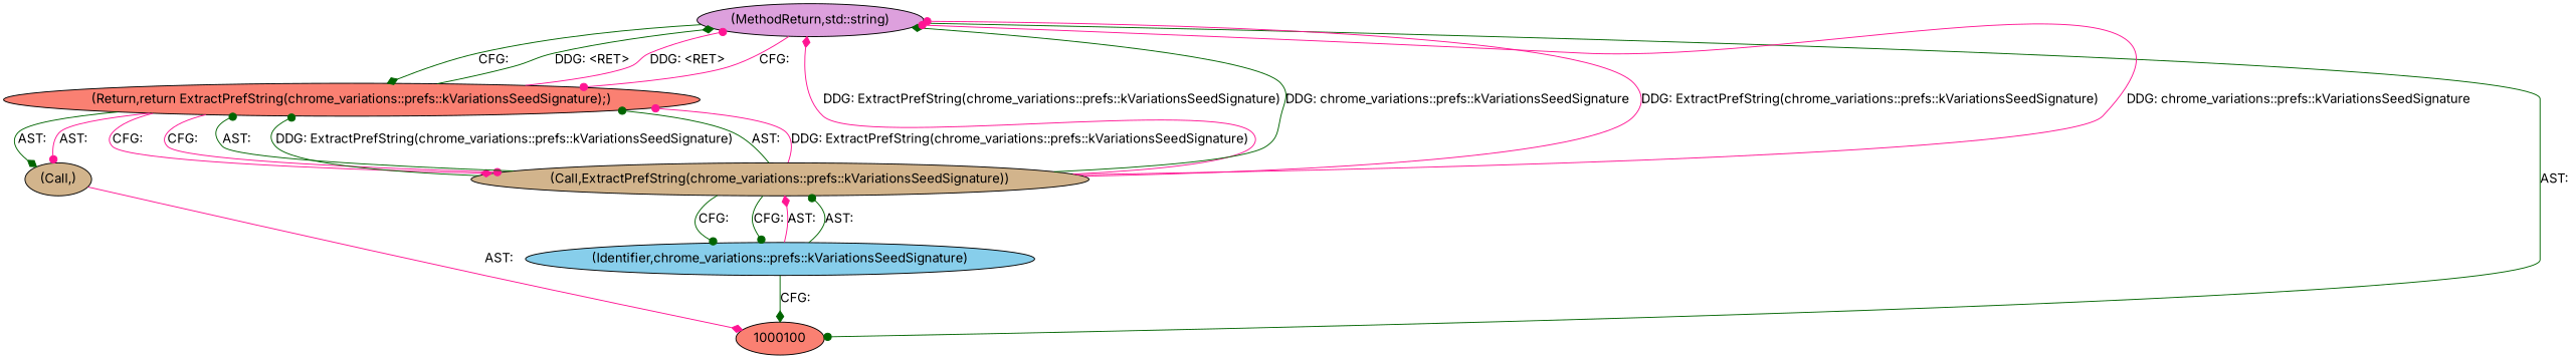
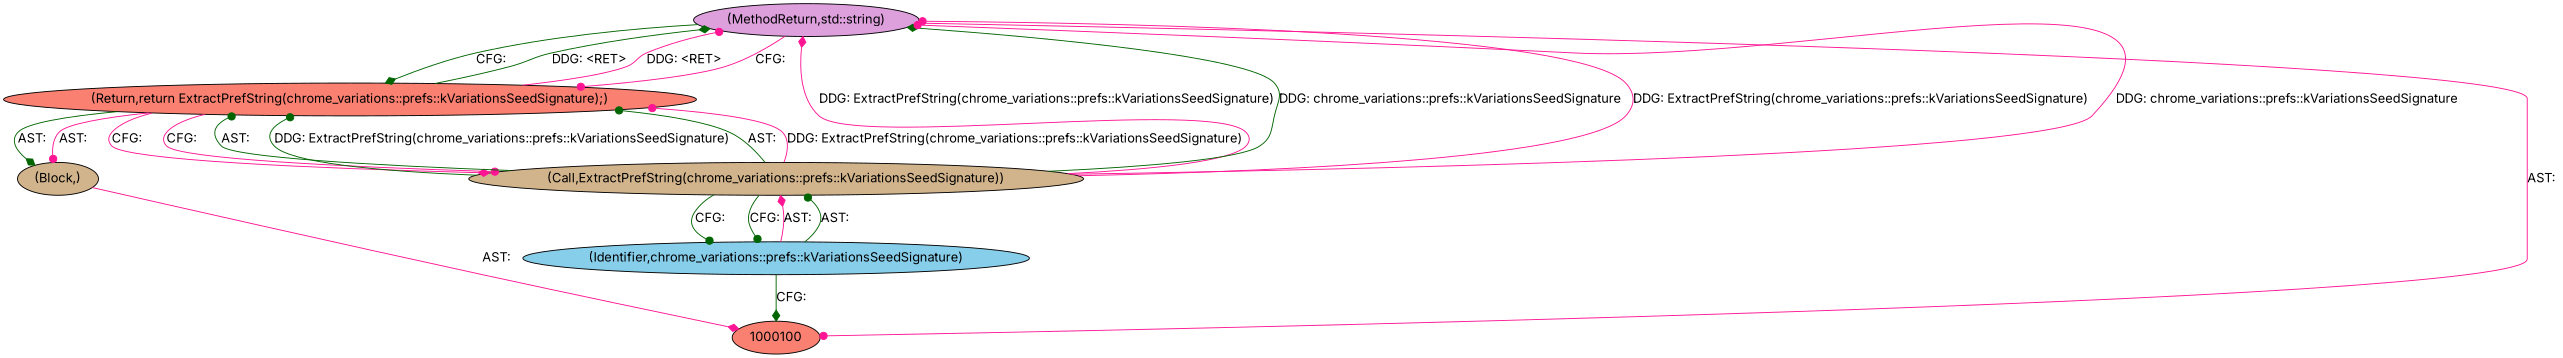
  digraph {
    fontname=Inter
    node [fillcolor=salmon fontname=Inter style=filled]
    edge [arrowhead=dot color=deeppink fontname=Inter]
    n1 [fillcolor=plum label="(MethodReturn,std::string)"]
    n2 [label="(Return,return ExtractPrefString(chrome_variations::prefs::kVariationsSeedSignature);)"]
    1000100
-   n4 [fillcolor=tan label="(Call,)"]
+   n4 [fillcolor=tan label="(Block,)"]
    n5 [fillcolor=tan label="(Call,ExtractPrefString(chrome_variations::prefs::kVariationsSeedSignature))"]
    n6 [fillcolor=skyblue label="(Identifier,chrome_variations::prefs::kVariationsSeedSignature)"]
    n1 -> n2 [label="CFG: "]
    n1 -> n2 [arrowhead=diamond color=darkgreen label="CFG: "]
-   n1 -> 1000100 [color=darkgreen label="AST: "]
+   n1 -> 1000100 [label="AST: "]
    n2 -> n1 [arrowhead=diamond color=darkgreen label="DDG: <RET>"]
    n2 -> n1 [label="DDG: <RET>"]
    n2 -> n4 [label="AST: "]
    n2 -> n4 [arrowhead=diamond color=darkgreen label="AST: "]
    n2 -> n5 [arrowhead=diamond label="CFG: "]
    n2 -> n5 [label="CFG: "]
    n4 -> 1000100 [arrowhead=diamond label="AST: "]
    n5 -> n1 [arrowhead=diamond label="DDG: ExtractPrefString(chrome_variations::prefs::kVariationsSeedSignature)"]
    n5 -> n1 [arrowhead=diamond color=darkgreen label="DDG: chrome_variations::prefs::kVariationsSeedSignature"]
    n5 -> n1 [label="DDG: ExtractPrefString(chrome_variations::prefs::kVariationsSeedSignature)"]
    n5 -> n1 [label="DDG: chrome_variations::prefs::kVariationsSeedSignature"]
    n5 -> n2 [color=darkgreen label="AST: "]
    n5 -> n2 [color=darkgreen label="DDG: ExtractPrefString(chrome_variations::prefs::kVariationsSeedSignature)"]
    n5 -> n2 [color=darkgreen label="AST: "]
    n5 -> n2 [label="DDG: ExtractPrefString(chrome_variations::prefs::kVariationsSeedSignature)"]
    n5 -> n6 [color=darkgreen label="CFG: "]
    n5 -> n6 [color=darkgreen label="CFG: "]
    n6 -> 1000100 [arrowhead=diamond color=darkgreen label="CFG: "]
    n6 -> n5 [arrowhead=diamond label="AST: "]
    n6 -> n5 [color=darkgreen label="AST: "]
  }
